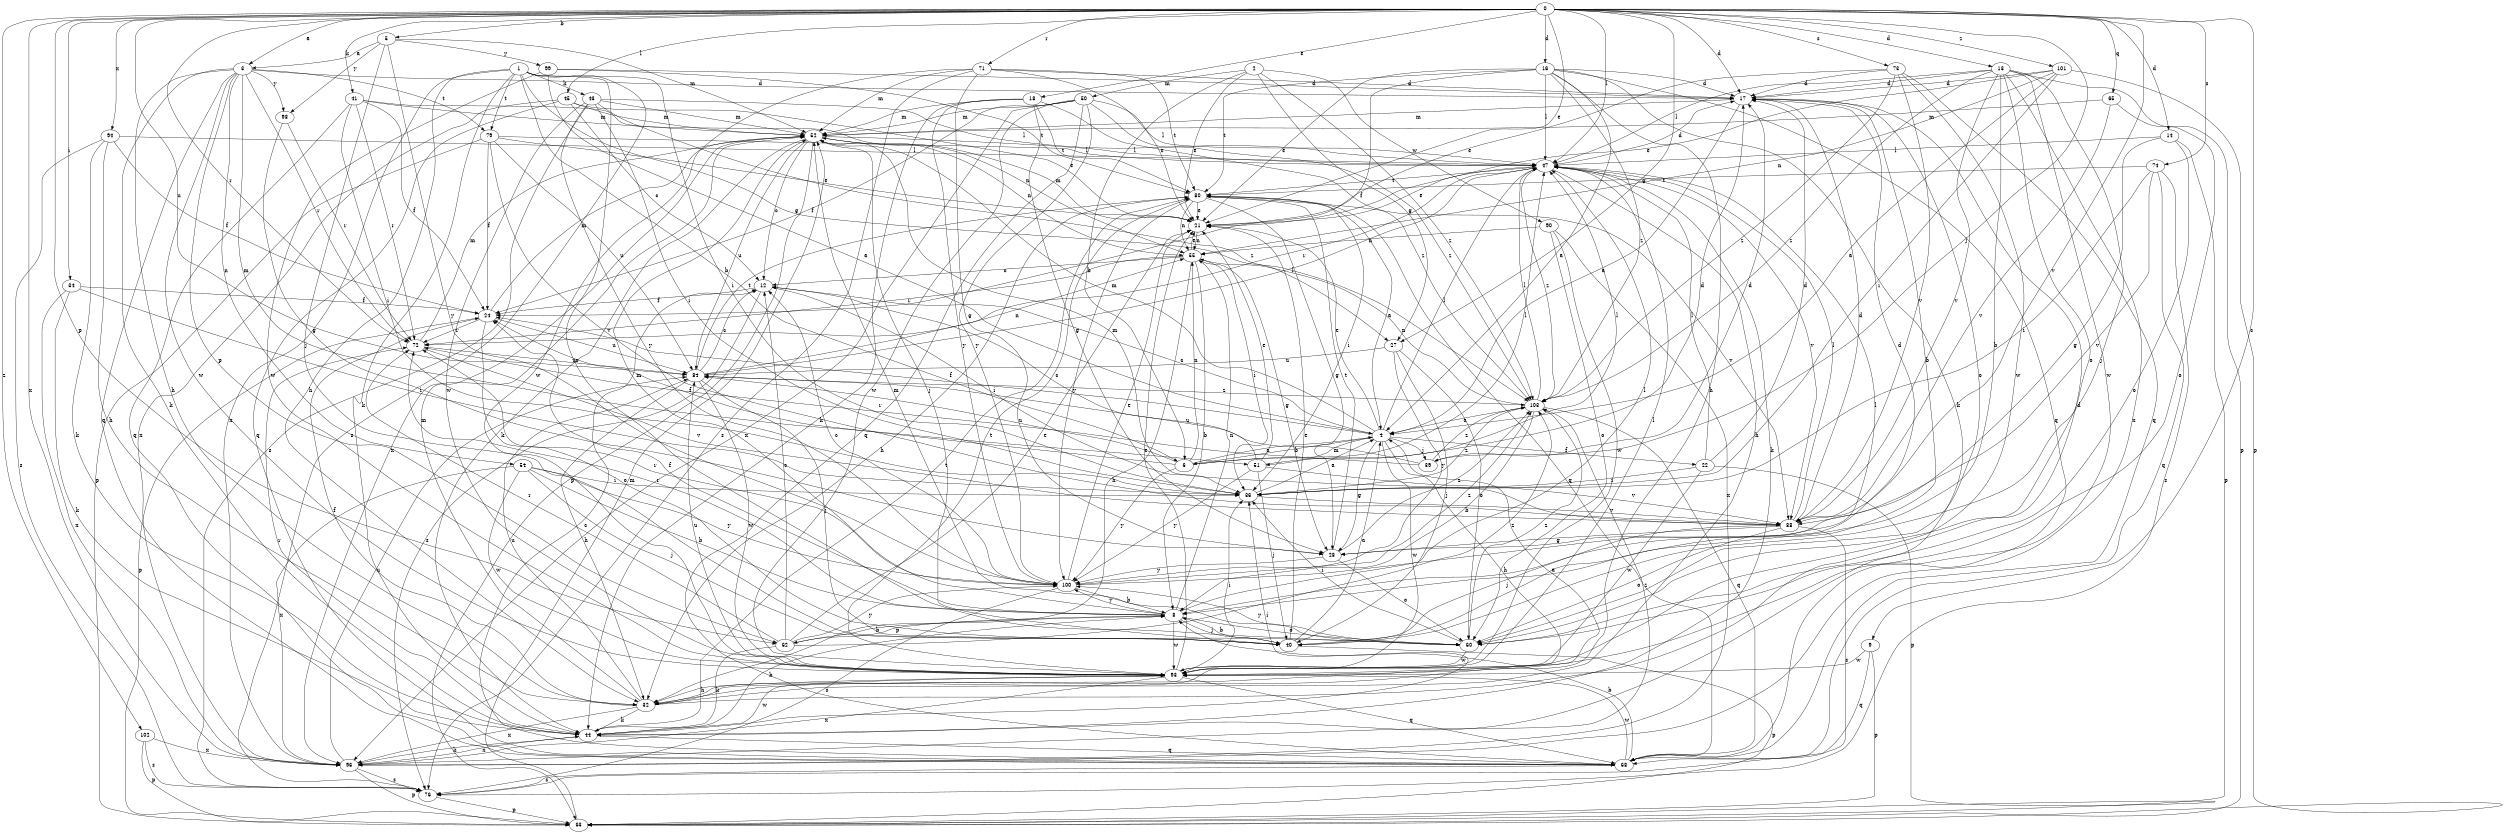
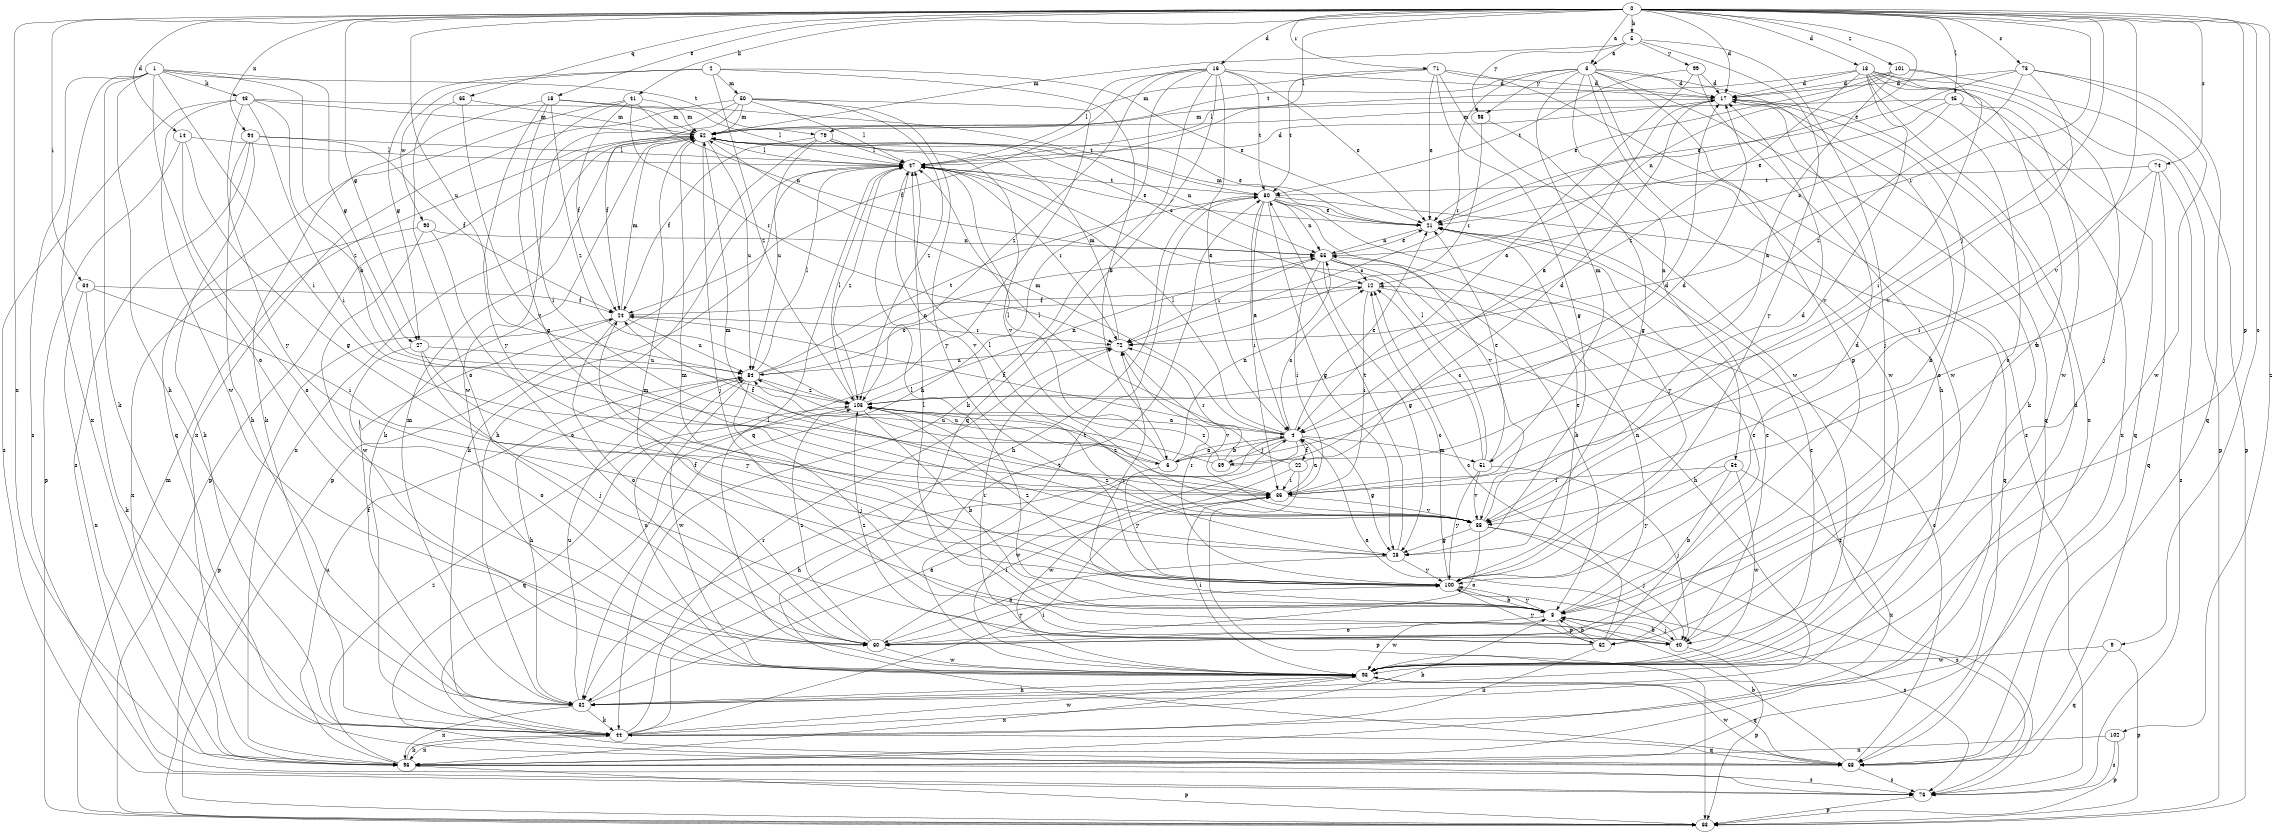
  strict digraph {
    0
    3
    5
    9
    13
    14
    16
    17
    18
    21
    27
    34
    39
    41
    45
    47
    62
    65
    71
    72
    73
    74
    84
    88
    94
    96
    101
    102
    32
    44
    79
    51
    54
    68
    n35 [label=93]
    98
    52
    40
    99
    100
    63
    60
    103
    8
    28
    4
    24
    80
    55
    36
    12
    76
    1
    6
    43
    2
    50
    90
    22
    0 -> 3 [label=a]
    0 -> 5 [label=b]
    0 -> 9 [label=c]
    0 -> 13 [label=d]
    0 -> 14 [label=d]
    0 -> 16 [label=d]
    0 -> 17 [label=d]
    0 -> 18 [label=e]
    0 -> 21 [label=e]
    0 -> 27 [label=g]
    0 -> 34 [label=i]
    0 -> 39 [label=j]
    0 -> 41 [label=k]
    0 -> 45 [label=l]
    0 -> 47 [label=l]
    0 -> 62 [label=p]
    0 -> 65 [label=q]
    0 -> 71 [label=r]
    0 -> 72 [label=r]
    0 -> 73 [label=s]
    0 -> 74 [label=s]
    0 -> 84 [label=u]
    0 -> 88 [label=v]
    0 -> 94 [label=x]
    0 -> 96 [label=x]
    0 -> 101 [label=z]
    0 -> 102 [label=z]
    3 -> 17 [label=d]
    3 -> 62 [label=p]
    3 -> 72 [label=r]
    3 -> 32 [label=h]
    3 -> 44 [label=k]
    3 -> 79 [label=t]
    3 -> 51 [label=m]
    3 -> 54 [label=n]
    3 -> 68 [label=q]
    3 -> n35 [label=w]
    3 -> 98 [label=y]
    5 -> 3 [label=a]
    5 -> 98 [label=y]
    5 -> 52 [label=m]
    5 -> 40 [label=j]
    5 -> 99 [label=y]
    5 -> 100 [label=y]
    9 -> 68 [label=q]
    9 -> n35 [label=w]
    9 -> 63 [label=p]
    13 -> 17 [label=d]
    13 -> 47 [label=l]
    13 -> 88 [label=v]
    13 -> 96 [label=x]
    13 -> n35 [label=w]
    13 -> 40 [label=j]
    13 -> 63 [label=p]
    13 -> 60 [label=o]
    13 -> 103 [label=z]
    13 -> 8 [label=b]
    14 -> 47 [label=l]
    14 -> 63 [label=p]
    14 -> 60 [label=o]
    14 -> 28 [label=g]
    16 -> 17 [label=d]
    16 -> 21 [label=e]
    16 -> 47 [label=l]
    16 -> 32 [label=h]
    16 -> 44 [label=k]
    16 -> 68 [label=q]
    16 -> 103 [label=z]
    16 -> 4 [label=a]
    16 -> 24 [label=f]
    16 -> 80 [label=t]
    17 -> 52 [label=m]
    17 -> 60 [label=o]
    17 -> 8 [label=b]
    17 -> 4 [label=a]
    18 -> 44 [label=k]
    18 -> 52 [label=m]
    18 -> 100 [label=y]
    18 -> 103 [label=z]
    18 -> 28 [label=g]
    18 -> 80 [label=t]
    21 -> 52 [label=m]
    21 -> 55 [label=n]
    27 -> 84 [label=u]
    27 -> 40 [label=j]
    27 -> 100 [label=y]
    27 -> 60 [label=o]
    34 -> 96 [label=x]
    34 -> 44 [label=k]
    34 -> 24 [label=f]
    34 -> 36 [label=i]
    39 -> 17 [label=d]
    39 -> 72 [label=r]
    39 -> 84 [label=u]
    39 -> 103 [label=z]
    41 -> 72 [label=r]
    41 -> 68 [label=q]
    41 -> 52 [label=m]
    41 -> 24 [label=f]
    41 -> 55 [label=n]
    41 -> 36 [label=i]
    45 -> 21 [label=e]
    45 -> 96 [label=x]
    45 -> 68 [label=q]
    45 -> 52 [label=m]
    45 -> 12 [label=c]
    47 -> 17 [label=d]
    47 -> 21 [label=e]
    47 -> 72 [label=r]
    47 -> 88 [label=v]
    47 -> 32 [label=h]
    47 -> 44 [label=k]
    47 -> 103 [label=z]
    47 -> 80 [label=t]
    62 -> 21 [label=e]
    62 -> 72 [label=r]
    62 -> 44 [label=k]
    62 -> 100 [label=y]
    62 -> 103 [label=z]
    62 -> 8 [label=b]
    62 -> 12 [label=c]
    65 -> 88 [label=v]
    65 -> 52 [label=m]
    65 -> 60 [label=o]
    71 -> 17 [label=d]
    71 -> 21 [label=e]
    71 -> n35 [label=w]
    71 -> 52 [label=m]
    71 -> 28 [label=g]
    71 -> 80 [label=t]
    71 -> 76 [label=s]
    72 -> 84 [label=u]
    72 -> 88 [label=v]
    72 -> 52 [label=m]
    73 -> 17 [label=d]
    73 -> 21 [label=e]
    73 -> 88 [label=v]
    73 -> 68 [label=q]
    73 -> n35 [label=w]
    73 -> 103 [label=z]
    74 -> 88 [label=v]
    74 -> 68 [label=q]
    74 -> 80 [label=t]
    74 -> 36 [label=i]
    74 -> 76 [label=s]
    84 -> 47 [label=l]
    84 -> 32 [label=h]
    84 -> n35 [label=w]
    84 -> 40 [label=j]
    84 -> 103 [label=z]
    84 -> 80 [label=t]
    84 -> 55 [label=n]
    84 -> 12 [label=c]
    88 -> 17 [label=d]
    88 -> 47 [label=l]
    88 -> 52 [label=m]
    88 -> 40 [label=j]
    88 -> 60 [label=o]
    88 -> 28 [label=g]
    88 -> 76 [label=s]
    94 -> 47 [label=l]
    94 -> 32 [label=h]
    94 -> 44 [label=k]
    94 -> 24 [label=f]
    94 -> 76 [label=s]
    96 -> 84 [label=u]
    96 -> 44 [label=k]
    96 -> 63 [label=p]
    96 -> 103 [label=z]
    96 -> 76 [label=s]
    101 -> 17 [label=d]
    101 -> 21 [label=e]
    101 -> 63 [label=p]
    101 -> 4 [label=a]
    101 -> 55 [label=n]
    101 -> 36 [label=i]
    102 -> 96 [label=x]
    102 -> 63 [label=p]
    102 -> 76 [label=s]
    32 -> 17 [label=d]
    32 -> 84 [label=u]
    32 -> 96 [label=x]
    32 -> 44 [label=k]
    32 -> 52 [label=m]
    32 -> 4 [label=a]
    32 -> 24 [label=f]
    44 -> 72 [label=r]
    44 -> 96 [label=x]
    44 -> 68 [label=q]
    44 -> n35 [label=w]
    44 -> 8 [label=b]
    44 -> 80 [label=t]
    44 -> 36 [label=i]
    79 -> 21 [label=e]
    79 -> 47 [label=l]
    79 -> 84 [label=u]
    79 -> 88 [label=v]
    79 -> 63 [label=p]
    79 -> 24 [label=f]
    51 -> 21 [label=e]
    51 -> 47 [label=l]
    51 -> 88 [label=v]
    51 -> 40 [label=j]
    51 -> 100 [label=y]
    51 -> 12 [label=c]
    54 -> 96 [label=x]
    54 -> n35 [label=w]
-   54 -> 40 [label=j]
    54 -> 100 [label=y]
    54 -> 8 [label=b]
    54 -> 36 [label=i]
    68 -> n35 [label=w]
    68 -> 8 [label=b]
    68 -> 12 [label=c]
    68 -> 76 [label=s]
    n35 -> 21 [label=e]
    n35 -> 47 [label=l]
    n35 -> 84 [label=u]
    n35 -> 96 [label=x]
    n35 -> 32 [label=h]
    n35 -> 68 [label=q]
    n35 -> 80 [label=t]
    n35 -> 36 [label=i]
    98 -> 72 [label=r]
    98 -> 28 [label=g]
    52 -> 47 [label=l]
    52 -> 84 [label=u]
    52 -> 96 [label=x]
    52 -> 44 [label=k]
    52 -> 40 [label=j]
    52 -> 63 [label=p]
    52 -> 55 [label=n]
    52 -> 12 [label=c]
    40 -> 21 [label=e]
    40 -> 47 [label=l]
    40 -> 63 [label=p]
    40 -> 8 [label=b]
    40 -> 4 [label=a]
    99 -> 17 [label=d]
    99 -> n35 [label=w]
    99 -> 4 [label=a]
    99 -> 80 [label=t]
    100 -> 17 [label=d]
    100 -> 21 [label=e]
    100 -> 72 [label=r]
    100 -> 103 [label=z]
    100 -> 8 [label=b]
    100 -> 12 [label=c]
    100 -> 76 [label=s]
    63 -> 52 [label=m]
    60 -> n35 [label=w]
    60 -> 52 [label=m]
    60 -> 100 [label=y]
    60 -> 103 [label=z]
    60 -> 36 [label=i]
    103 -> 47 [label=l]
    103 -> 68 [label=q]
    103 -> 8 [label=b]
    103 -> 4 [label=a]
    103 -> 55 [label=n]
    8 -> 47 [label=l]
    8 -> 62 [label=p]
    8 -> 72 [label=r]
    8 -> n35 [label=w]
    8 -> 52 [label=m]
    8 -> 40 [label=j]
    8 -> 100 [label=y]
    8 -> 60 [label=o]
    8 -> 24 [label=f]
    8 -> 55 [label=n]
    28 -> 100 [label=y]
    28 -> 60 [label=o]
    28 -> 103 [label=z]
    28 -> 80 [label=t]
    4 -> 21 [label=e]
    4 -> 39 [label=j]
    4 -> 47 [label=l]
    4 -> 32 [label=h]
    4 -> 51 [label=m]
    4 -> n35 [label=w]
    4 -> 52 [label=m]
    4 -> 28 [label=g]
    4 -> 24 [label=f]
    4 -> 12 [label=c]
    4 -> 6 [label=b]
    4 -> 22 [label=f]
    24 -> 72 [label=r]
    24 -> 84 [label=u]
    24 -> 52 [label=m]
    24 -> 63 [label=p]
    24 -> 60 [label=o]
    80 -> 21 [label=e]
    80 -> 88 [label=v]
    80 -> 32 [label=h]
    80 -> 68 [label=q]
    80 -> 100 [label=y]
    80 -> 28 [label=g]
    80 -> 4 [label=a]
    80 -> 55 [label=n]
    80 -> 36 [label=i]
    55 -> 21 [label=e]
    55 -> 72 [label=r]
    55 -> 32 [label=h]
    55 -> 8 [label=b]
    55 -> 28 [label=g]
    55 -> 36 [label=i]
    55 -> 12 [label=c]
    36 -> 88 [label=v]
    36 -> 103 [label=z]
    36 -> 4 [label=a]
    12 -> 24 [label=f]
    12 -> 36 [label=i]
    12 -> 76 [label=s]
    76 -> 63 [label=p]
    1 -> 27 [label=g]
    1 -> 96 [label=x]
    1 -> 32 [label=h]
    1 -> 44 [label=k]
    1 -> 79 [label=t]
    1 -> 60 [label=o]
    1 -> 36 [label=i]
    1 -> 76 [label=s]
    1 -> 6 [label=b]
    1 -> 43 [label=k]
    6 -> 17 [label=d]
    6 -> 47 [label=l]
    6 -> 84 [label=u]
    6 -> 100 [label=y]
    6 -> 4 [label=a]
    6 -> 24 [label=f]
    6 -> 55 [label=n]
    43 -> 47 [label=l]
    43 -> n35 [label=w]
    43 -> 52 [label=m]
    43 -> 100 [label=y]
    43 -> 103 [label=z]
    43 -> 36 [label=i]
    43 -> 76 [label=s]
    2 -> 21 [label=e]
    2 -> 27 [label=g]
    2 -> 103 [label=z]
    2 -> 6 [label=b]
    2 -> 50 [label=m]
    2 -> 90 [label=w]
    50 -> 47 [label=l]
    50 -> 96 [label=x]
    50 -> 68 [label=q]
    50 -> n35 [label=w]
    50 -> 52 [label=m]
    50 -> 100 [label=y]
    50 -> 103 [label=z]
    50 -> 24 [label=f]
    90 -> 96 [label=x]
    90 -> n35 [label=w]
    90 -> 60 [label=o]
    90 -> 55 [label=n]
    22 -> 17 [label=d]
    22 -> 47 [label=l]
    22 -> n35 [label=w]
    22 -> 63 [label=p]
    22 -> 36 [label=i]
  }
